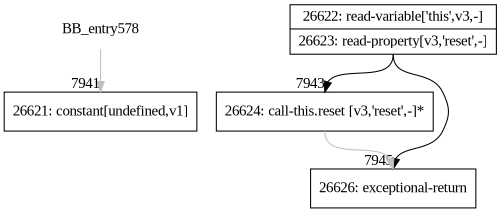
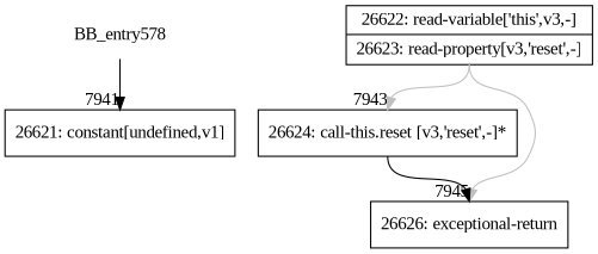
  digraph {
    fontname="Liberation Serif"
    rankdir=TD
    node [fontname="Liberation Serif" shape=record]
    edge [fontname="Liberation Serif" headport=n tailport=s]
    n1 [label=BB_entry578 shape=none]
    n2 [label="{26621: constant[undefined,v1]}"]
    n3 [label="{26622: read-variable['this',v3,-]|26623: read-property[v3,'reset',-]}"]
    n4 [label="{26624: call-this.reset [v3,'reset',-]*}"]
    n5 [label="{26626: exceptional-return}"]
-   n1 -> n2 [headlabel="    7941" color=gray]
-   n3 -> n4 [headlabel="      7943"]
-   n3 -> n5 [color=black headlabel="      7945"]
-   n4 -> n5 [color=gray]
+   n1 -> n2 [headlabel="    7941"]
+   n3 -> n4 [headlabel="      7943" color=gray]
+   n3 -> n5 [color=gray headlabel="      7945"]
+   n4 -> n5 [color=black]
  }
